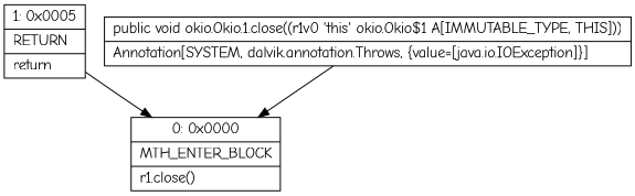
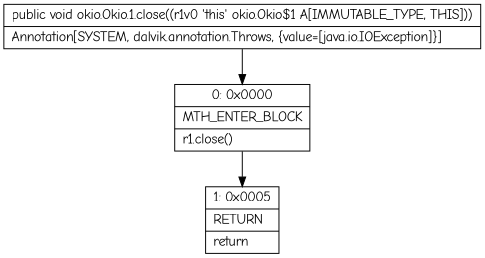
  digraph {
    fontname="Comic Neue"
    node [shape=record fontname="Comic Neue"]
    edge [fontname="Comic Neue"]
    n1 [label="{0\:\ 0x0000|MTH_ENTER_BLOCK\l|r1.close()\l}"]
    n2 [label="{1\:\ 0x0005|RETURN\l|return\l}"]
    n3 [label="{public void okio.Okio.1.close((r1v0 'this' okio.Okio$1 A[IMMUTABLE_TYPE, THIS]))  | Annotation[SYSTEM, dalvik.annotation.Throws, \{value=[java.io.IOException]\}]\l}"]
-   n2 -> n1
+   n1 -> n2
    n3 -> n1
  }
